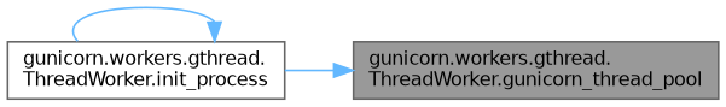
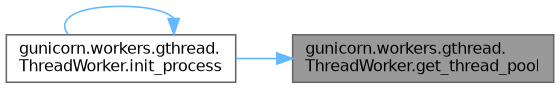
  digraph {
    rankdir=RL
    node [fontname=Helvetica fontsize=10 shape=box style=filled]
    edge [color=steelblue1 dir=back fontname=Helvetica fontsize=10 labelfontname=Helvetica labelfontsize=10 style=solid]
-   n1 [color=gray40 fillcolor=grey60 fontcolor=black height=0.2 label="gunicorn.workers.gthread.\lThreadWorker.gunicorn_thread_pool" width=0.4]
+   n1 [color=gray40 fillcolor=grey60 fontcolor=black height=0.2 label="gunicorn.workers.gthread.\lThreadWorker.get_thread_pool" width=0.4]
    n2 [color=grey40 fillcolor=white height=0.2 label="gunicorn.workers.gthread.\lThreadWorker.init_process" width=0.4]
    n1 -> n2
    n2 -> n2
  }
